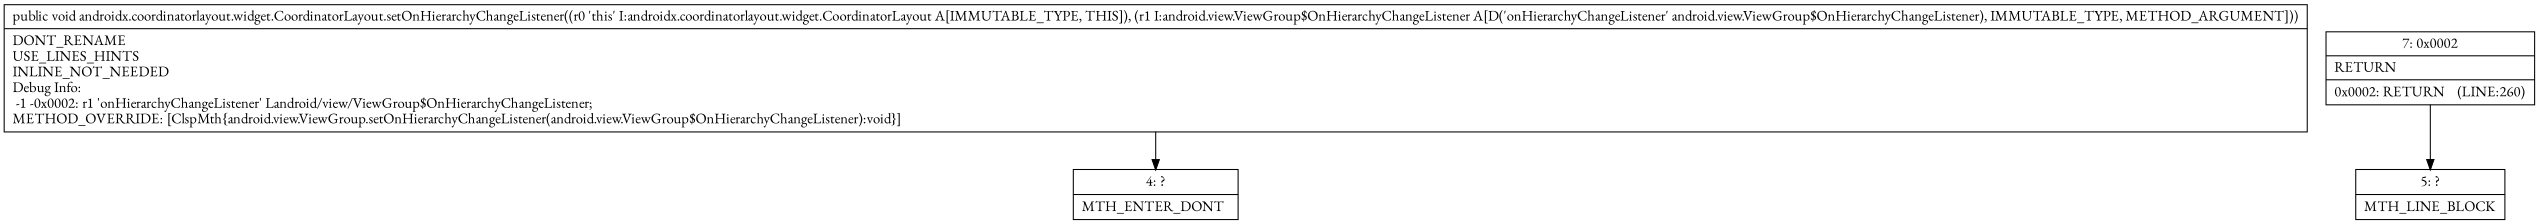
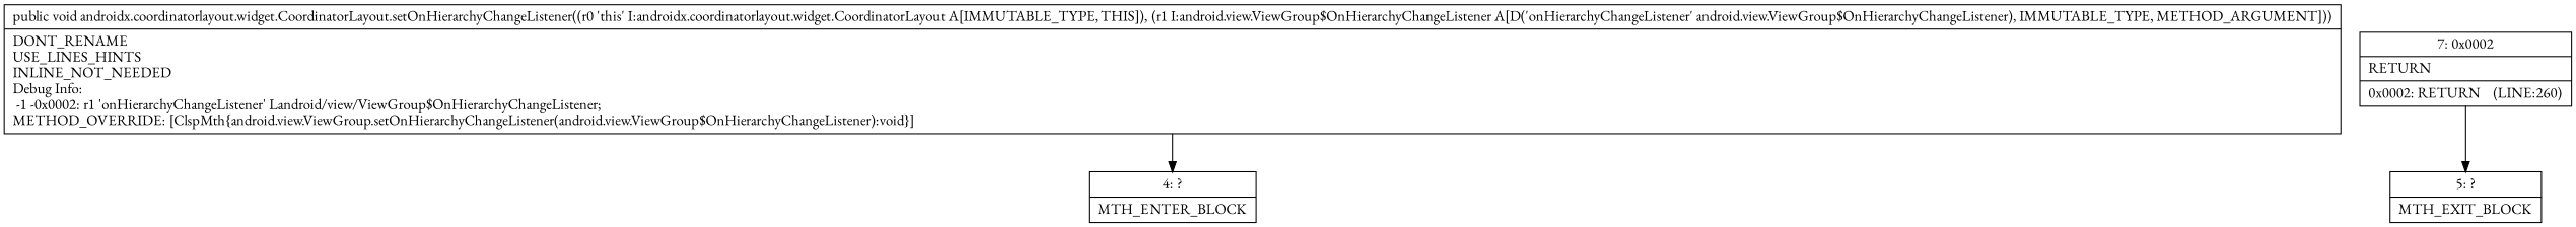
  digraph {
    fontname="EB Garamond"
    node [fontname="EB Garamond" shape=record]
    edge [fontname="EB Garamond"]
-   n1 [label="{4\:\ ?|MTH_ENTER_DONT\l}"]
+   n1 [label="{4\:\ ?|MTH_ENTER_BLOCK\l}"]
    n2 [label="{7\:\ 0x0002|RETURN\l|0x0002: RETURN    (LINE:260)\l}"]
-   n3 [label="{5\:\ ?|MTH_LINE_BLOCK\l}"]
+   n3 [label="{5\:\ ?|MTH_EXIT_BLOCK\l}"]
    n4 [label="{public void androidx.coordinatorlayout.widget.CoordinatorLayout.setOnHierarchyChangeListener((r0 'this' I:androidx.coordinatorlayout.widget.CoordinatorLayout A[IMMUTABLE_TYPE, THIS]), (r1 I:android.view.ViewGroup$OnHierarchyChangeListener A[D('onHierarchyChangeListener' android.view.ViewGroup$OnHierarchyChangeListener), IMMUTABLE_TYPE, METHOD_ARGUMENT]))  | DONT_RENAME\lUSE_LINES_HINTS\lINLINE_NOT_NEEDED\lDebug Info:\l  \-1 \-0x0002: r1 'onHierarchyChangeListener' Landroid\/view\/ViewGroup$OnHierarchyChangeListener;\lMETHOD_OVERRIDE: [ClspMth\{android.view.ViewGroup.setOnHierarchyChangeListener(android.view.ViewGroup$OnHierarchyChangeListener):void\}]\l}"]
    n2 -> n3
    n4 -> n1
  }
